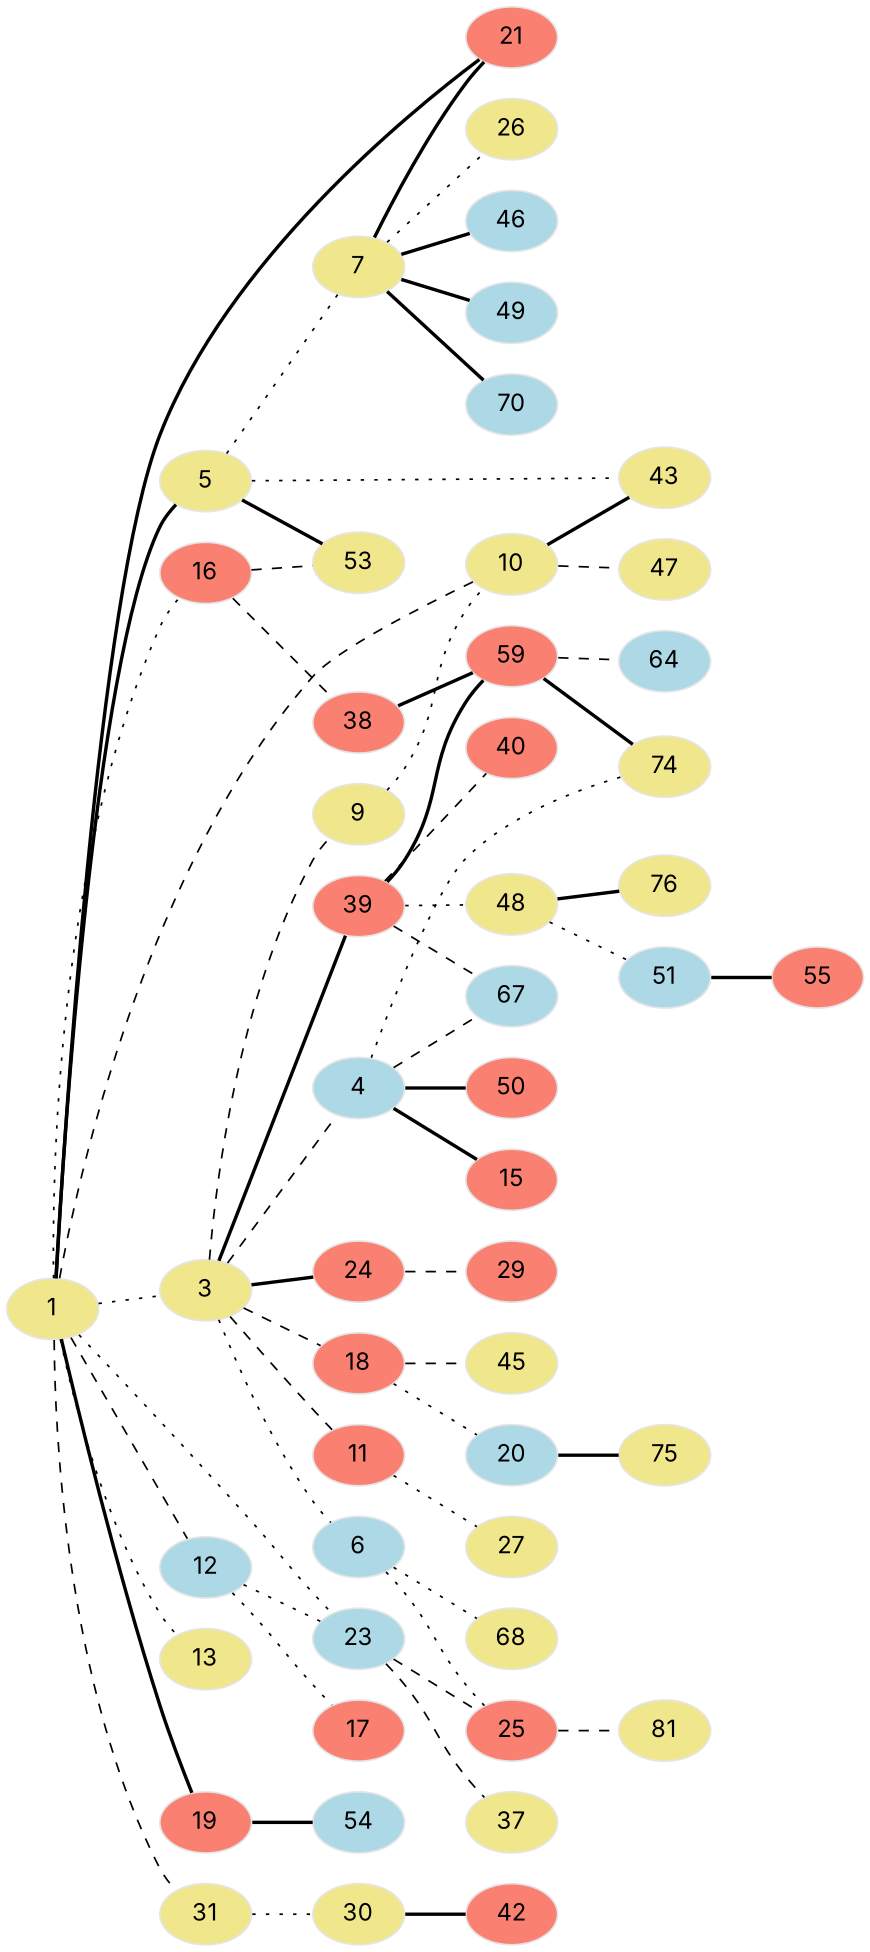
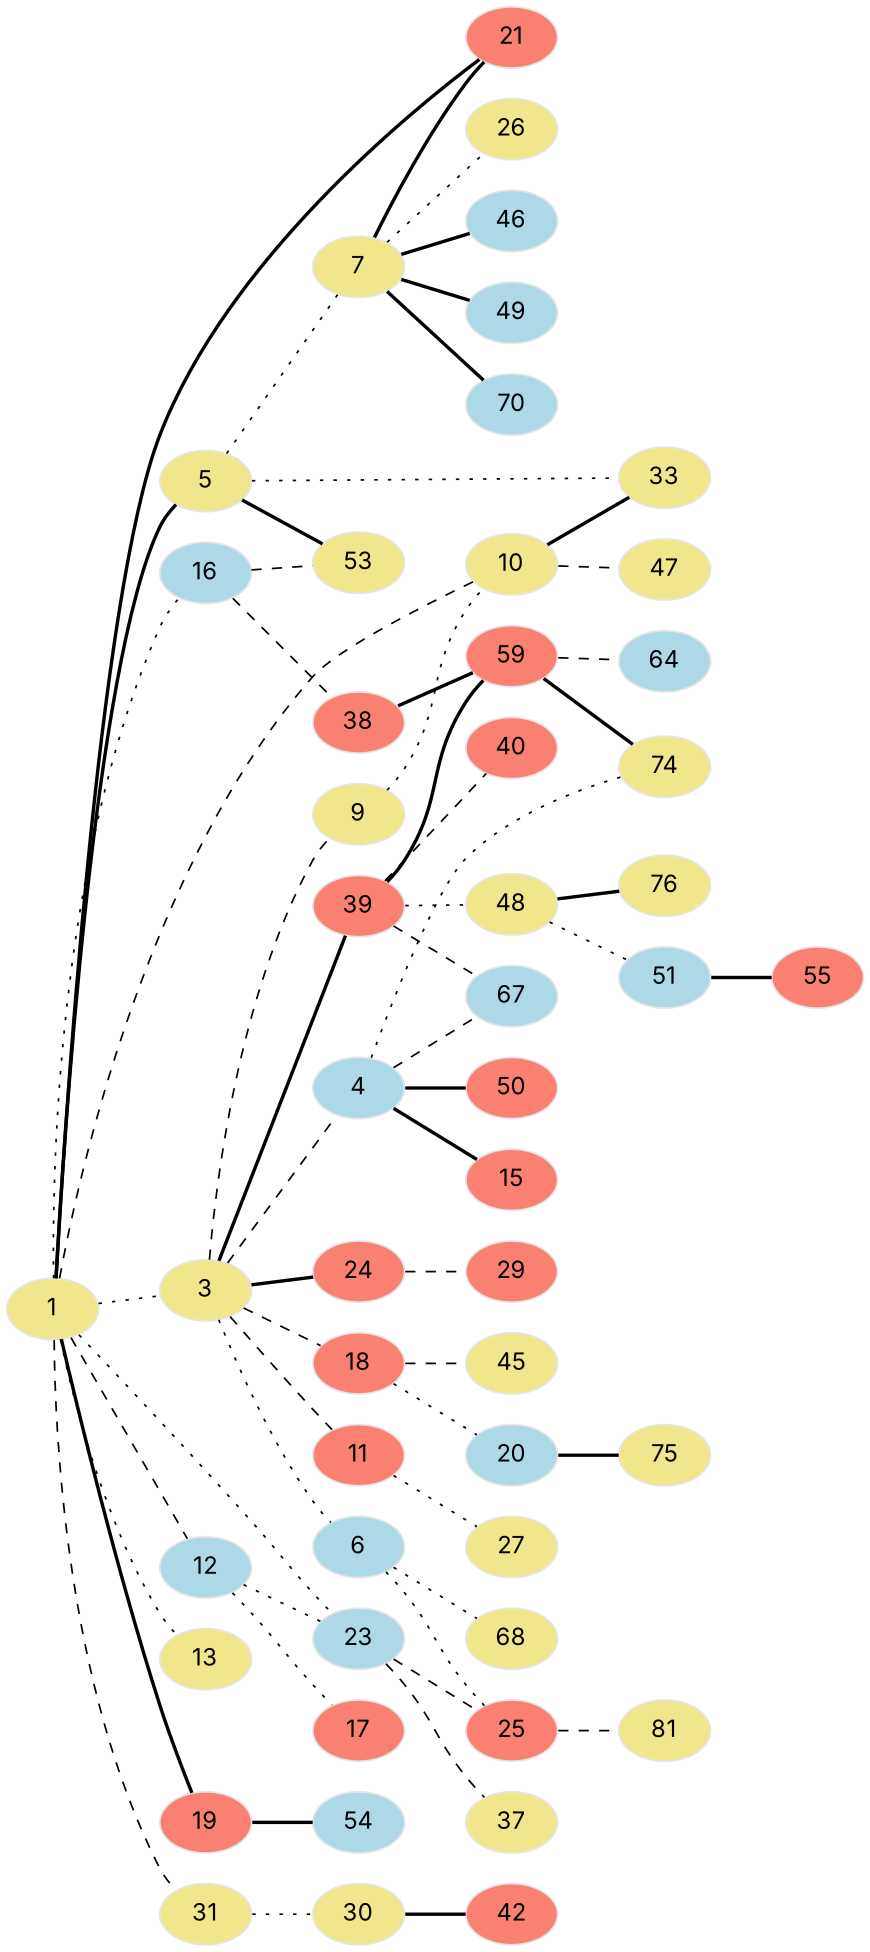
  graph {
    fontname=Inter
    rankdir=LR
    node [color=gray90 fillcolor=khaki fontname=Inter style=filled]
    edge [fontname=Inter style=bold]
    1 [super="+2"]
    3 [super="+14"]
    5 [super="+8"]
    10 [super="+30"]
    12 [fillcolor=lightblue super="+52"]
    13
-   16 [fillcolor=salmon super="+34"]
+   16 [fillcolor=lightblue super="+34"]
    19 [fillcolor=salmon]
    21 [fillcolor=salmon super="+35"]
    23 [fillcolor=lightblue super="+33"]
    31
    4 [fillcolor=lightblue super="+32"]
    6 [fillcolor=lightblue super="+61"]
    9 [super="+22"]
    11 [fillcolor=salmon super="+60"]
    18 [fillcolor=salmon super="+44"]
    24 [fillcolor=salmon]
    39 [fillcolor=salmon super="+71"]
    7 [super="+28"]
-   43 [super="+78"]
+   43 [super="+78" label=33]
    53
    47 [super="+77"]
    17 [fillcolor=salmon super="+58"]
    38 [fillcolor=salmon super="+62"]
    54 [fillcolor=lightblue super="+73"]
    25 [fillcolor=salmon super="+63"]
    37
    n28 [label=30 super="+56"]
    15 [fillcolor=salmon super="+80"]
    50 [fillcolor=salmon]
    67 [fillcolor=lightblue]
    74
    68
    27
    20 [fillcolor=lightblue super="+41"]
    45 [super="+65"]
    29 [fillcolor=salmon super="+57"]
    59 [fillcolor=salmon super="+79"]
    40 [fillcolor=salmon]
    48 [super="+66"]
    26 [super="+69"]
    46 [fillcolor=lightblue]
    49 [fillcolor=lightblue]
    70 [fillcolor=lightblue]
    81
    75
    42 [fillcolor=salmon]
    64 [fillcolor=lightblue]
    51 [fillcolor=lightblue super="+72"]
    76
    55 [fillcolor=salmon]
    1 -- 3 [style=dotted]
    1 -- 5
    1 -- 10 [style=dashed]
    1 -- 12 [style=dashed]
    1 -- 13 [style=dotted]
    1 -- 16 [style=dotted]
    1 -- 19
    1 -- 21
    1 -- 23 [style=dotted]
    1 -- 31 [style=dashed]
    3 -- 4 [style=dashed]
    3 -- 6 [style=dotted]
    3 -- 9 [style=dashed]
    3 -- 11 [style=dashed]
    3 -- 18 [style=dashed]
    3 -- 24
    3 -- 39
    5 -- 7 [style=dotted]
    5 -- 43 [style=dotted]
    5 -- 53
    10 -- 43
    10 -- 47 [style=dashed]
    12 -- 23 [style=dotted]
    12 -- 17 [style=dotted]
    16 -- 53 [style=dashed]
    16 -- 38 [style=dashed]
    19 -- 54
    23 -- 25 [style=dashed]
    23 -- 37 [style=dashed]
    31 -- n28 [style=dotted]
    4 -- 15
    4 -- 50
    4 -- 67 [style=dashed]
    4 -- 74 [style=dotted]
    6 -- 25 [style=dotted]
    6 -- 68 [style=dotted]
    9 -- 10 [style=dotted]
    11 -- 27 [style=dotted]
    18 -- 20 [style=dotted]
    18 -- 45 [style=dashed]
    24 -- 29 [style=dashed]
    39 -- 67 [style=dashed]
    39 -- 59
    39 -- 40 [style=dashed]
    39 -- 48 [style=dotted]
    7 -- 21
    7 -- 26 [style=dotted]
    7 -- 46
    7 -- 49
    7 -- 70
    38 -- 59
    25 -- 81 [style=dashed]
    n28 -- 42
    20 -- 75
    59 -- 74
    59 -- 64 [style=dashed]
    48 -- 51 [style=dotted]
    48 -- 76
    51 -- 55
  }
